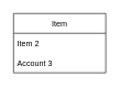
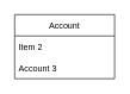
  <mxCell id="0" />
  <mxCell id="1" parent="0" />
- <mxCell id="2" value="Item" style="swimlane;fontStyle=0;childLayout=stackLayout;horizontal=1;startSize=30;horizontalStack=0;resizeParent=1;resizeParentMax=0;resizeLast=0;collapsible=1;marginBottom=0;" vertex="1" parent="1"><mxGeometry x="20" y="20" width="140" height="90" as="geometry" /></mxCell>
+ <mxCell id="2" value="Account" style="swimlane;fontStyle=0;childLayout=stackLayout;horizontal=1;startSize=30;horizontalStack=0;resizeParent=1;resizeParentMax=0;resizeLast=0;collapsible=1;marginBottom=0;" vertex="1" parent="1"><mxGeometry x="20" y="20" width="140" height="90" as="geometry" /></mxCell>
  <mxCell id="3" value="Item 2" style="text;strokeColor=none;fillColor=none;align=left;verticalAlign=middle;spacingLeft=4;spacingRight=4;overflow=hidden;points=[[0,0.5],[1,0.5]];portConstraint=eastwest;rotatable=0;" vertex="1" parent="2"><mxGeometry y="30" width="140" height="30" as="geometry" /></mxCell>
  <mxCell id="4" value="Account 3" style="text;strokeColor=none;fillColor=none;align=left;verticalAlign=middle;spacingLeft=4;spacingRight=4;overflow=hidden;points=[[0,0.5],[1,0.5]];portConstraint=eastwest;rotatable=0;" vertex="1" parent="2"><mxGeometry y="60" width="140" height="30" as="geometry" /></mxCell>
